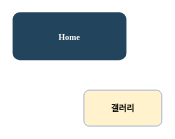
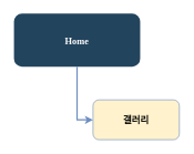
  <mxCell id="0" />
  <mxCell id="1" parent="0" />
  <mxCell id="2" value="Home" style="rounded=1;fillColor=#23445D;gradientColor=none;strokeColor=none;fontColor=#FFFFFF;fontStyle=1;fontFamily=Tahoma;fontSize=14" parent="1" vertex="1"><mxGeometry x="20" y="20" width="190" height="80" as="geometry" /></mxCell>
  <mxCell id="3" value="갤러리" style="rounded=1;fillColor=#fff2cc;strokeColor=#6c8ebf;fontStyle=1;fontFamily=Tahoma;fontSize=14;" parent="1" vertex="1"><mxGeometry x="139" y="150" width="130" height="60" as="geometry" /></mxCell>
+ <mxCell id="4" value="" style="edgeStyle=elbowEdgeStyle;elbow=horizontal;strokeWidth=2;rounded=0;fillColor=#dae8fc;strokeColor=#6c8ebf;exitX=0.5;exitY=1;exitDx=0;exitDy=0;entryX=0;entryY=0.5;entryDx=0;entryDy=0;" edge="1" parent="1" source="2" target="3"><mxGeometry x="19" y="-146.5" width="100" height="100" as="geometry"><mxPoint x="154" y="183.5" as="sourcePoint" /><mxPoint x="80" y="300" as="targetPoint" /><Array as="points"><mxPoint x="115" y="190" /></Array></mxGeometry></mxCell>
